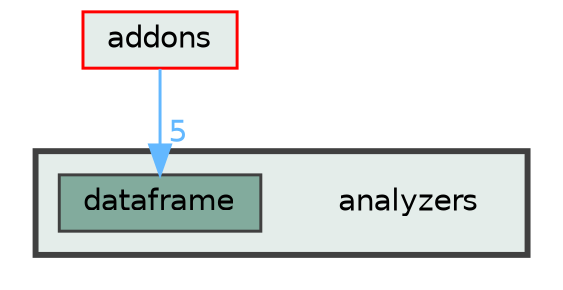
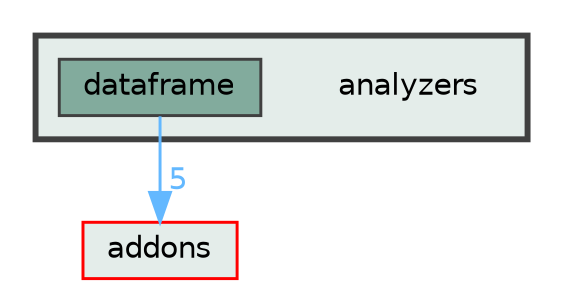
  digraph {
    compound=true
    node [fontname=Helvetica fontsize=10 shape=box style=filled]
    n1 [height=0.2 label=analyzers shape=plaintext width=0.4 style=""]
    n2 [color=grey25 fillcolor="#82ab9d" height=0.2 label=dataframe width=0.4]
    n3 [color=red fillcolor="#e4edea" height=0.2 label=addons width=0.4]
    subgraph cluster_1 {
      bgcolor="#e4edea"
      fontname=Helvetica
      fontsize=10
      pencolor=grey25
      style="filled,bold"
      n1
      n2
    }
-   n3 -> n2 [color=steelblue1 fontcolor=steelblue1 fontname=Helvetica fontsize=10 headlabel=5 labeldistance=1.5 labelfontname=Helvetica labelfontsize=10]
+   n2 -> n3 [color=steelblue1 fontcolor=steelblue1 fontname=Helvetica fontsize=10 headlabel=5 labeldistance=1.5 labelfontname=Helvetica labelfontsize=10]
  }
